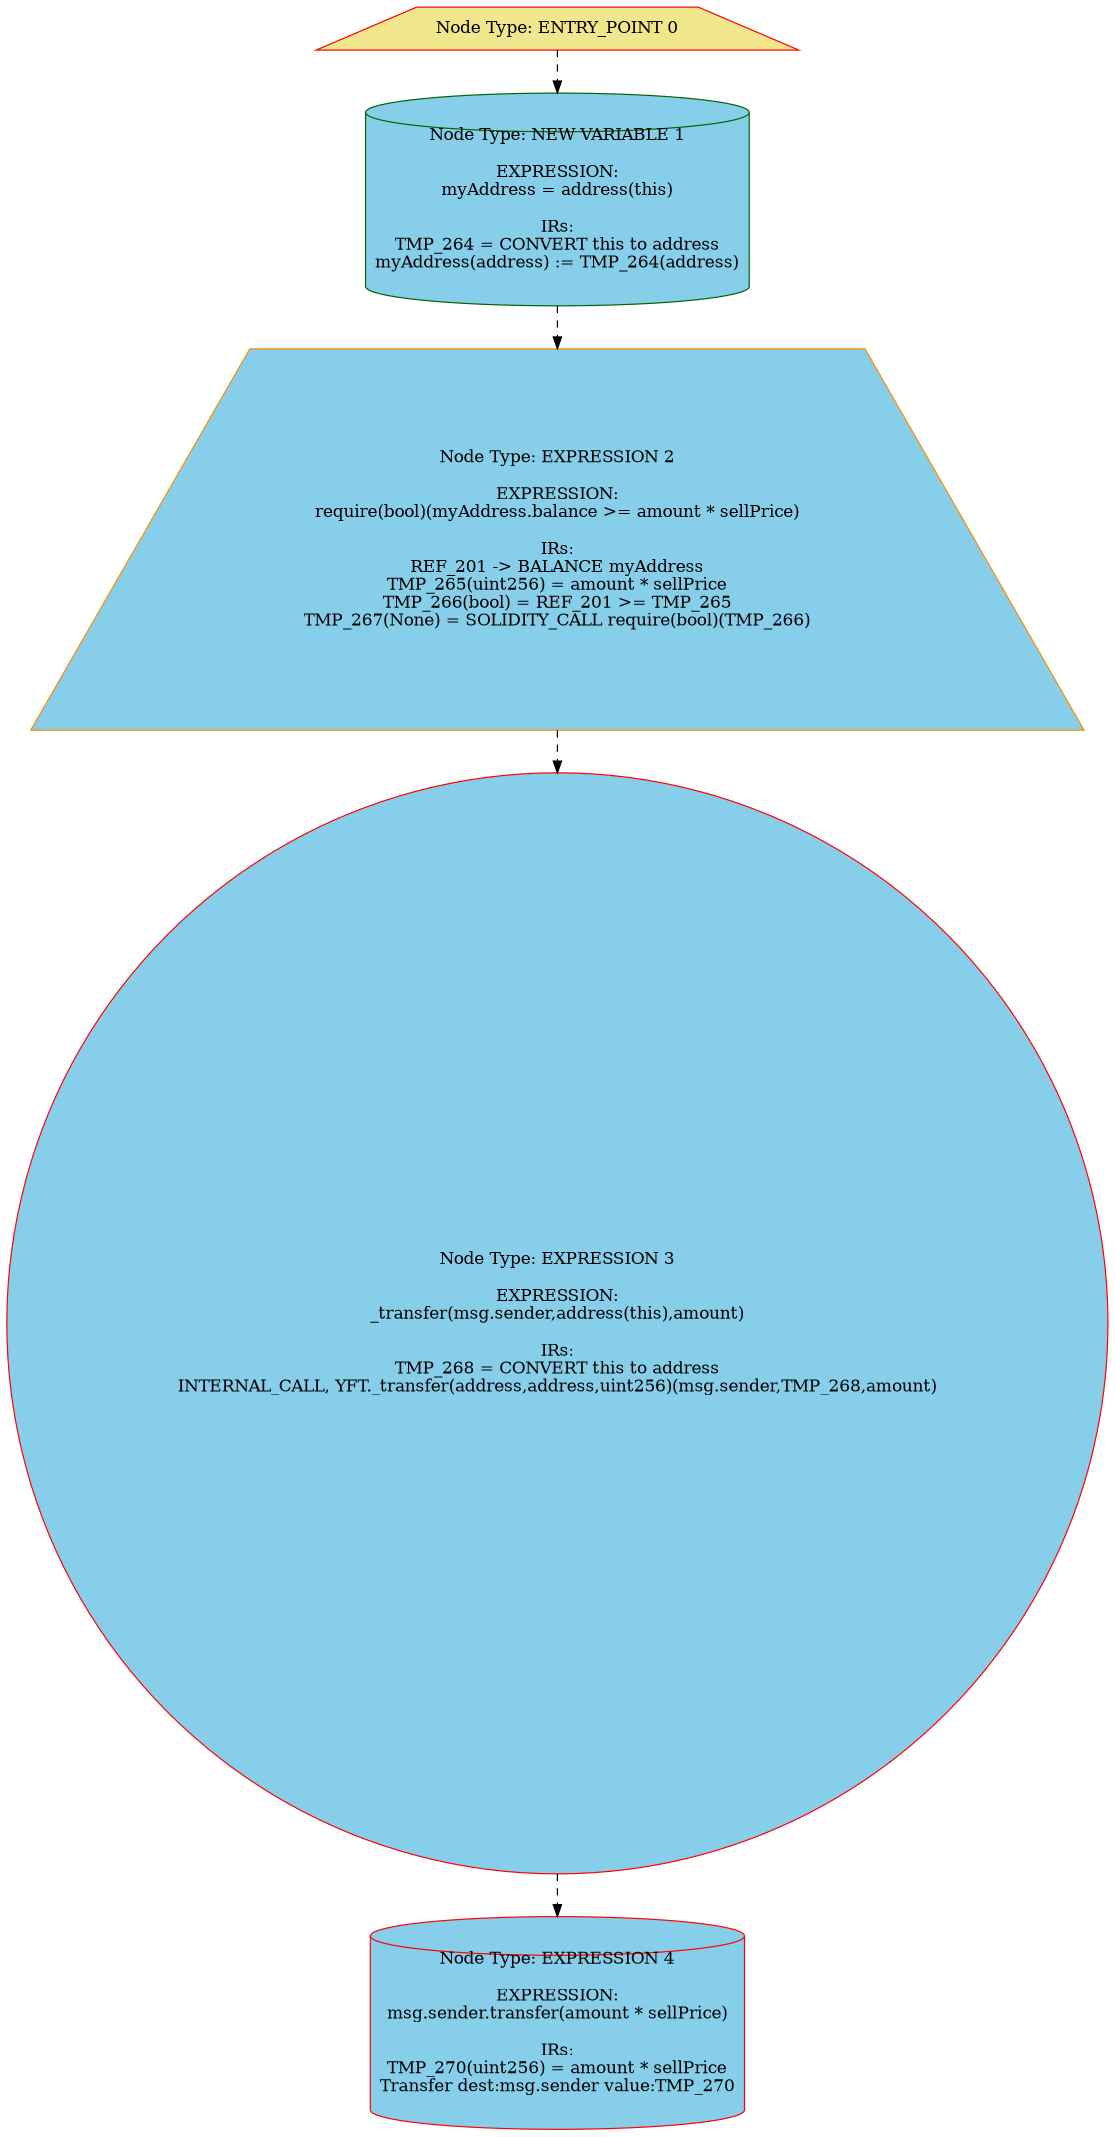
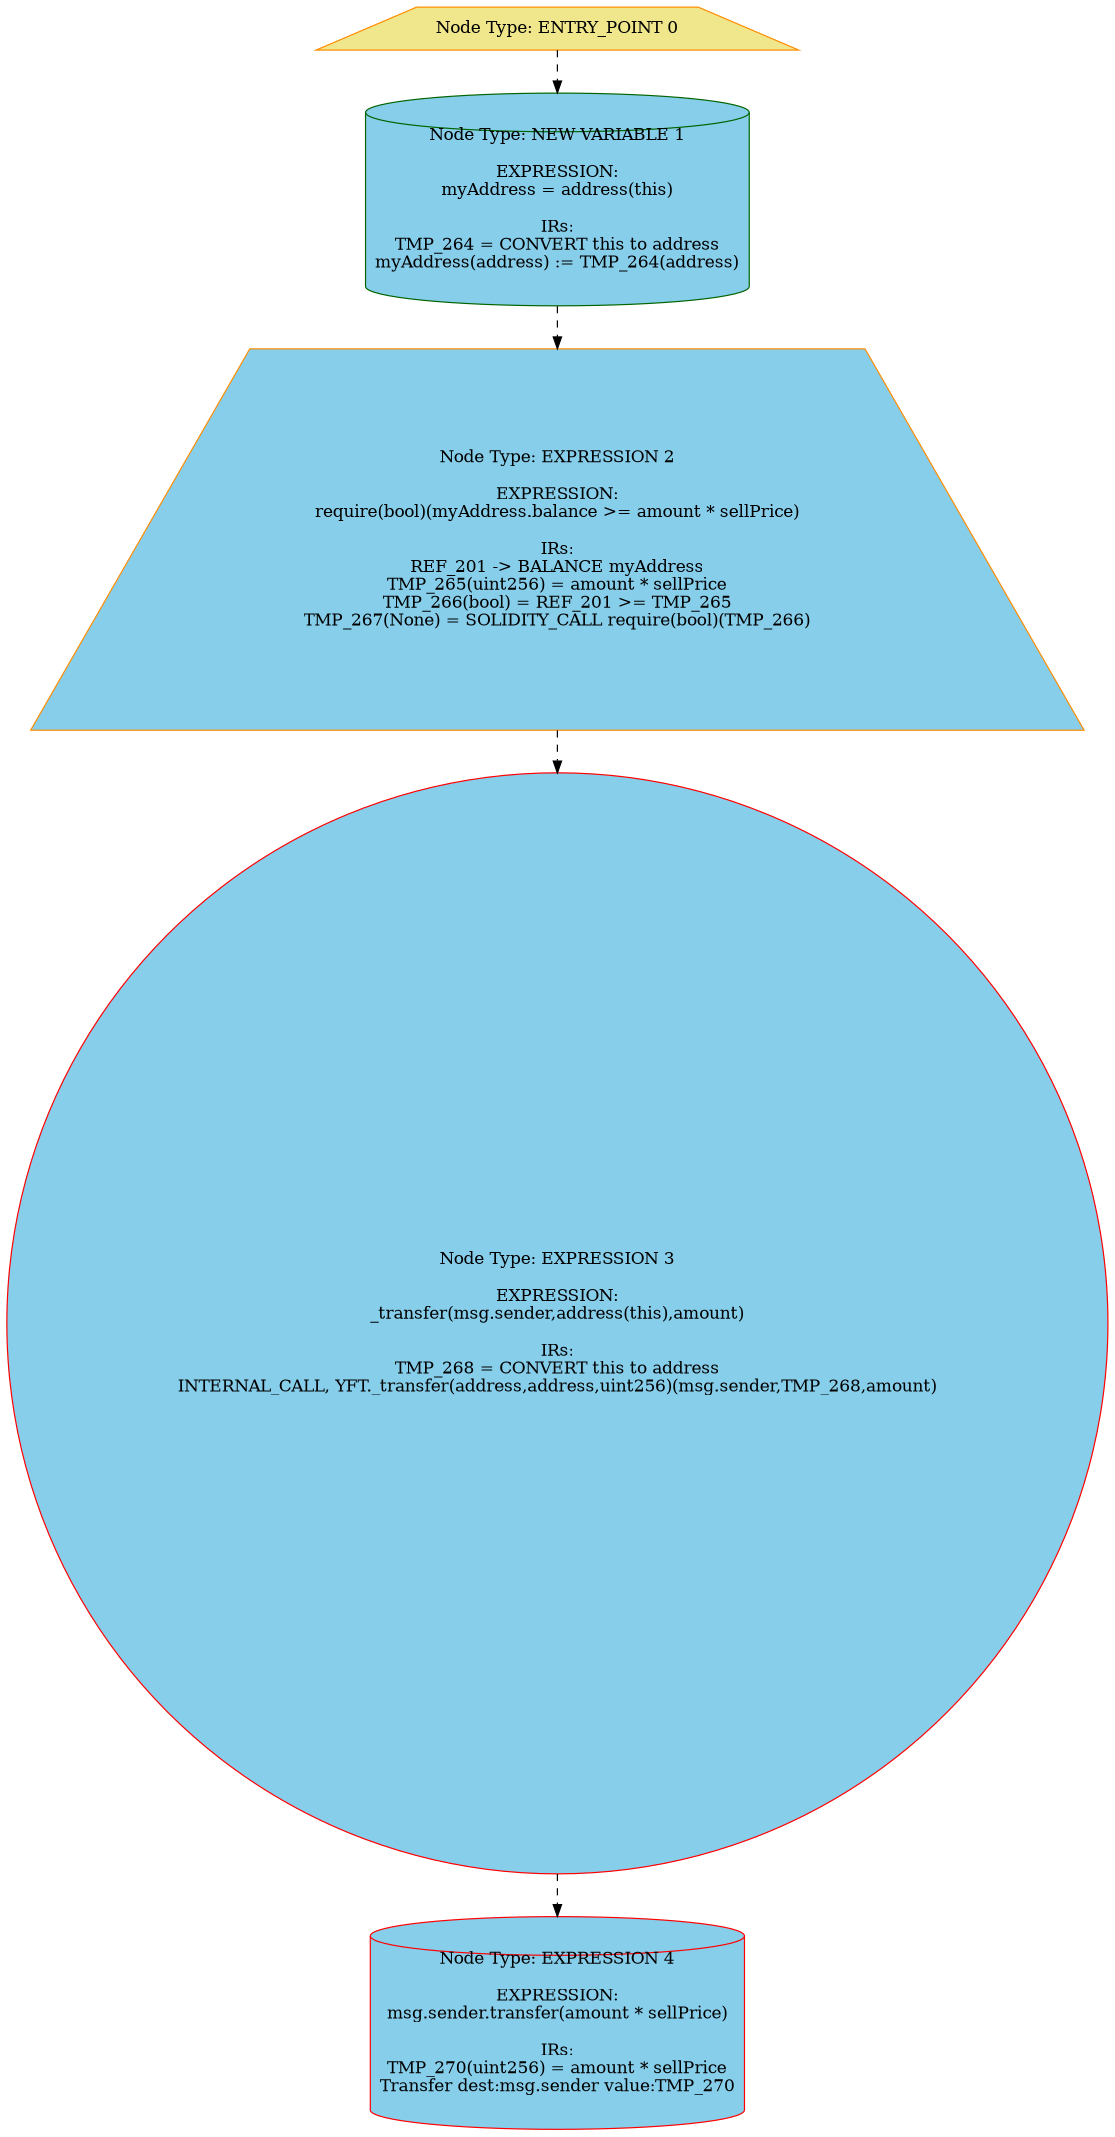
  digraph {
    node [style=filled fillcolor=skyblue color=darkorange shape=trapezium]
    edge [style=dashed]
-   n1 [label="Node Type: ENTRY_POINT 0\n" fillcolor=khaki color=red]
+   n1 [label="Node Type: ENTRY_POINT 0\n" fillcolor=khaki]
    n2 [label="Node Type: NEW VARIABLE 1\n\nEXPRESSION:\nmyAddress = address(this)\n\nIRs:\nTMP_264 = CONVERT this to address\nmyAddress(address) := TMP_264(address)" color=darkgreen shape=cylinder]
    n3 [label="Node Type: EXPRESSION 2\n\nEXPRESSION:\nrequire(bool)(myAddress.balance >= amount * sellPrice)\n\nIRs:\nREF_201 -> BALANCE myAddress\nTMP_265(uint256) = amount * sellPrice\nTMP_266(bool) = REF_201 >= TMP_265\nTMP_267(None) = SOLIDITY_CALL require(bool)(TMP_266)"]
    n4 [label="Node Type: EXPRESSION 3\n\nEXPRESSION:\n_transfer(msg.sender,address(this),amount)\n\nIRs:\nTMP_268 = CONVERT this to address\nINTERNAL_CALL, YFT._transfer(address,address,uint256)(msg.sender,TMP_268,amount)" color=red shape=circle]
    n5 [label="Node Type: EXPRESSION 4\n\nEXPRESSION:\nmsg.sender.transfer(amount * sellPrice)\n\nIRs:\nTMP_270(uint256) = amount * sellPrice\nTransfer dest:msg.sender value:TMP_270" color=red shape=cylinder]
    n1 -> n2
    n2 -> n3
    n3 -> n4
    n4 -> n5
  }
